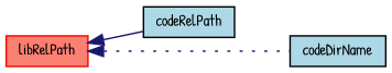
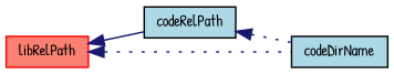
  digraph {
    fontname="Patrick Hand"
    rankdir=LR
    node [color=black fillcolor=lightblue fontname="Patrick Hand" fontsize=10 shape=record style=filled]
    edge [color=midnightblue dir=back fontname="Patrick Hand" fontsize=10 labelfontname=Helvetica labelfontsize=10 style=dotted]
    n1 [fontcolor=black height=0.2 label=codeRelPath width=0.4]
    n2 [height=0.2 label=codeDirName width=0.4]
    n3 [color=red fillcolor=salmon height=0.2 label=libRelPath width=0.4]
+   n1 -> n2
    n3 -> n1 [style=solid]
    n3 -> n2
  }
